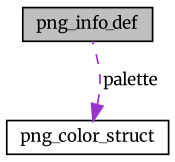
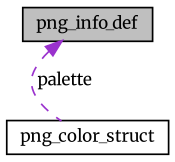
  digraph {
    fontname=Merriweather
    node [color=black fontname=Merriweather fontsize=10 shape=record style=filled]
    n1 [fillcolor=grey75 fontcolor=black height=0.2 label=png_info_def width=0.4]
    n2 [fillcolor=white height=0.2 label=png_color_struct width=0.4]
-   n2 -> n1 [color=darkorchid3 dir=back fontname=Merriweather fontsize=10 label=" palette" labelfontname=Helvetica labelfontsize=10 style=dashed]
+   n1 -> n2 [color=darkorchid3 dir=back fontname=Merriweather fontsize=10 label=" palette" labelfontname=Helvetica labelfontsize=10 style=dashed]
  }
